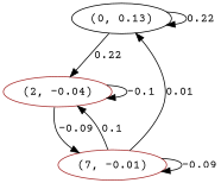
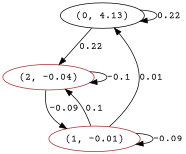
  digraph {
    fontname="Courier Prime"
    node [color=brown fontname="Courier Prime"]
    edge [fontname="Courier Prime"]
-   n1 [color=black label="(0, 0.13)"]
+   n1 [color=black label="(0, 4.13)"]
    n2 [label="(2, -0.04)"]
-   n3 [label="(7, -0.01)"]
+   n3 [label="(1, -0.01)"]
    n1 -> n1 [label=0.22]
    n1 -> n2 [label=0.22]
    n2 -> n2 [label=-0.1]
    n2 -> n3 [label=-0.09]
    n3 -> n1 [label=0.01]
    n3 -> n2 [label=0.1]
    n3 -> n3 [label=-0.09]
  }
